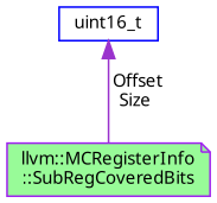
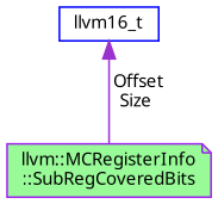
  digraph {
    fontname="Noto Sans"
    node [fontname="Noto Sans" fontsize=10 style=filled]
    n1 [color=purple fillcolor=palegreen fontcolor=black height=0.2 label="llvm::MCRegisterInfo\l::SubRegCoveredBits" shape=note width=0.4]
-   n2 [color=blue height=0.2 label=uint16_t shape=box width=0.4 fillcolor=white]
+   n2 [color=blue height=0.2 label=llvm16_t shape=box width=0.4 fillcolor=white]
    n2 -> n1 [color=darkorchid3 dir=back fontname="Noto Sans" fontsize=10 label=" Offset\nSize" labelfontname=Helvetica labelfontsize=10 style=solid]
  }
